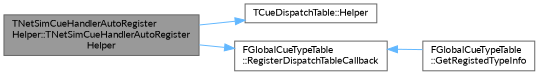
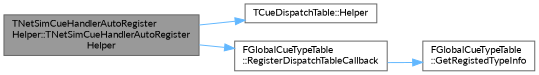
  digraph {
    fontname=Lato
    rankdir=LR
    node [color=grey40 fillcolor=white fontname=Lato fontsize=10 shape=box style=filled]
    edge [color=steelblue1 fontname=Lato fontsize=10 labelfontname=Helvetica labelfontsize=10 style=solid]
    n1 [color=gray40 fillcolor=grey60 fontcolor=black height=0.2 label="TNetSimCueHandlerAutoRegister\lHelper::TNetSimCueHandlerAutoRegister\lHelper" width=0.4]
    n2 [height=0.2 label="TCueDispatchTable::Helper" width=0.4]
    n3 [height=0.2 label="FGlobalCueTypeTable\l::RegisterDispatchTableCallback" width=0.4]
    n4 [height=0.2 label="FGlobalCueTypeTable\l::GetRegistedTypeInfo" width=0.4]
    n1 -> n2
    n1 -> n3
-   n4 -> n3
+   n3 -> n4
  }
